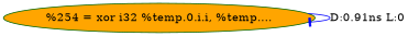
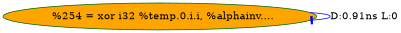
  digraph {
-   n1 [label="%254 = xor i32 %temp.0.i.i, %temp...." style=filled fillcolor=orange color=darkgreen]
+   n1 [label="  %254 = xor i32 %temp.0.i.i, %alphainv...." style=filled fillcolor=orange color=darkgreen]
    n1 -> n1 [color=blue label="D:0.91ns L:0" arrowhead=tee]
  }
